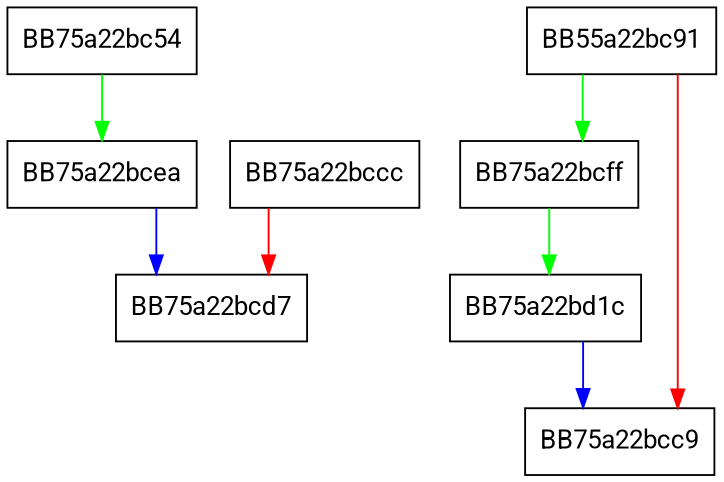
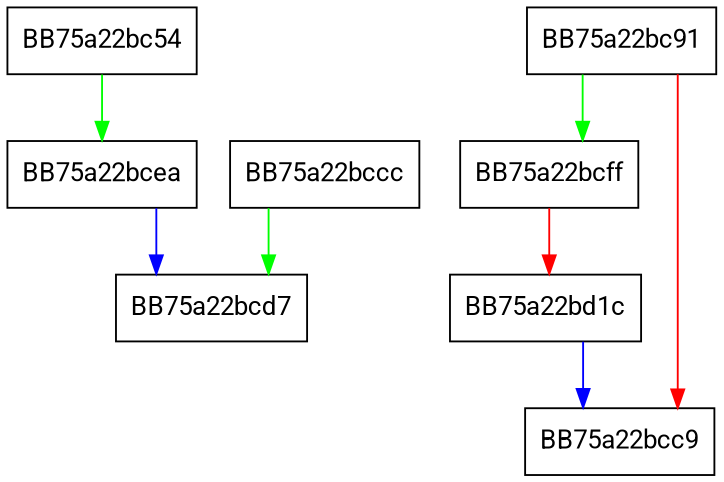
  digraph {
    fontname=Roboto
    splines=ortho
    node [fontname=Roboto shape=box]
    edge [color=red fontname=Roboto]
    BB75a22bc54
    BB75a22bcea
    BB75a22bcd7
-   BB75a22bc91 [label=BB55a22bc91]
+   BB75a22bc91
    BB75a22bcff
    BB75a22bcc9
    BB75a22bd1c
    BB75a22bccc
    BB75a22bc54 -> BB75a22bcea [color=green]
    BB75a22bcea -> BB75a22bcd7 [color=blue]
    BB75a22bc91 -> BB75a22bcff [color=green]
    BB75a22bc91 -> BB75a22bcc9
-   BB75a22bcff -> BB75a22bd1c [color=green]
+   BB75a22bcff -> BB75a22bd1c
    BB75a22bd1c -> BB75a22bcc9 [color=blue]
-   BB75a22bccc -> BB75a22bcd7
+   BB75a22bccc -> BB75a22bcd7 [color=green]
  }
